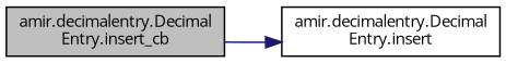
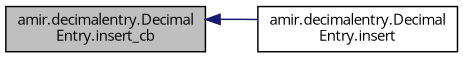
  digraph {
    rankdir=LR
    fontname="Open Sans"
    node [color=black fontname="Open Sans" fontsize=10 shape=record style=filled]
    n1 [fillcolor=grey75 fontcolor=black height=0.2 label="amir.decimalentry.Decimal\lEntry.insert_cb" width=0.4]
    n2 [fillcolor=white height=0.2 label="amir.decimalentry.Decimal\lEntry.insert" width=0.4]
-   n1 -> n2 [color=midnightblue fontname="Open Sans" fontsize=10 labelfontname="FreeSans.ttf" labelfontsize=10 style=solid]
+   n2 -> n1 [color=midnightblue fontname="Open Sans" fontsize=10 labelfontname="FreeSans.ttf" labelfontsize=10 style=solid]
  }
